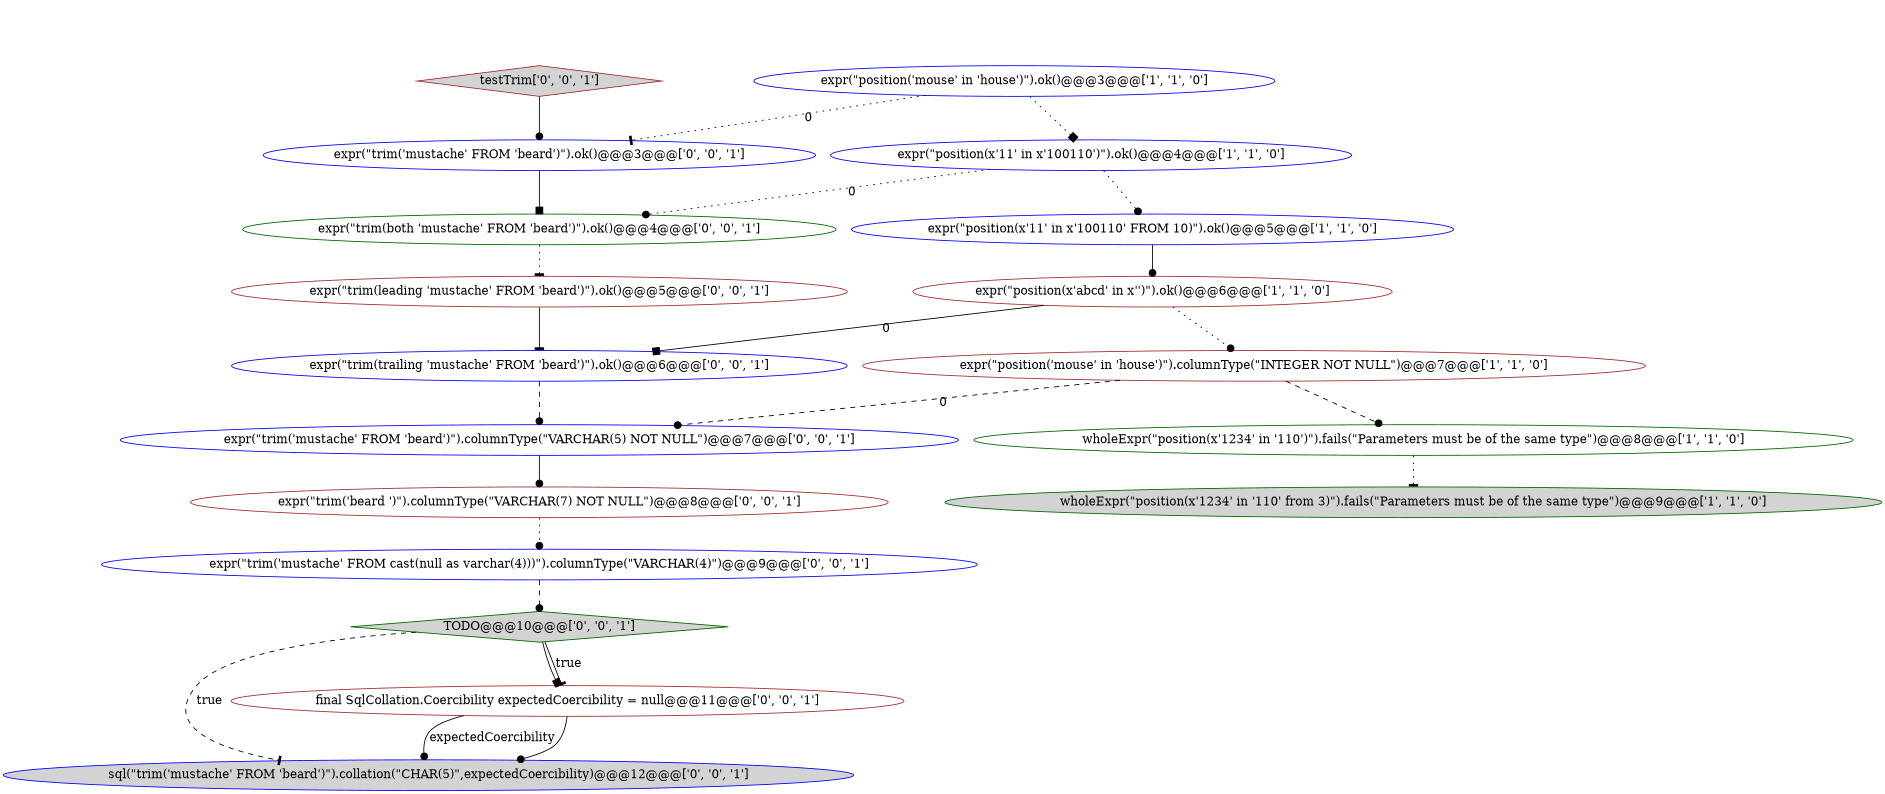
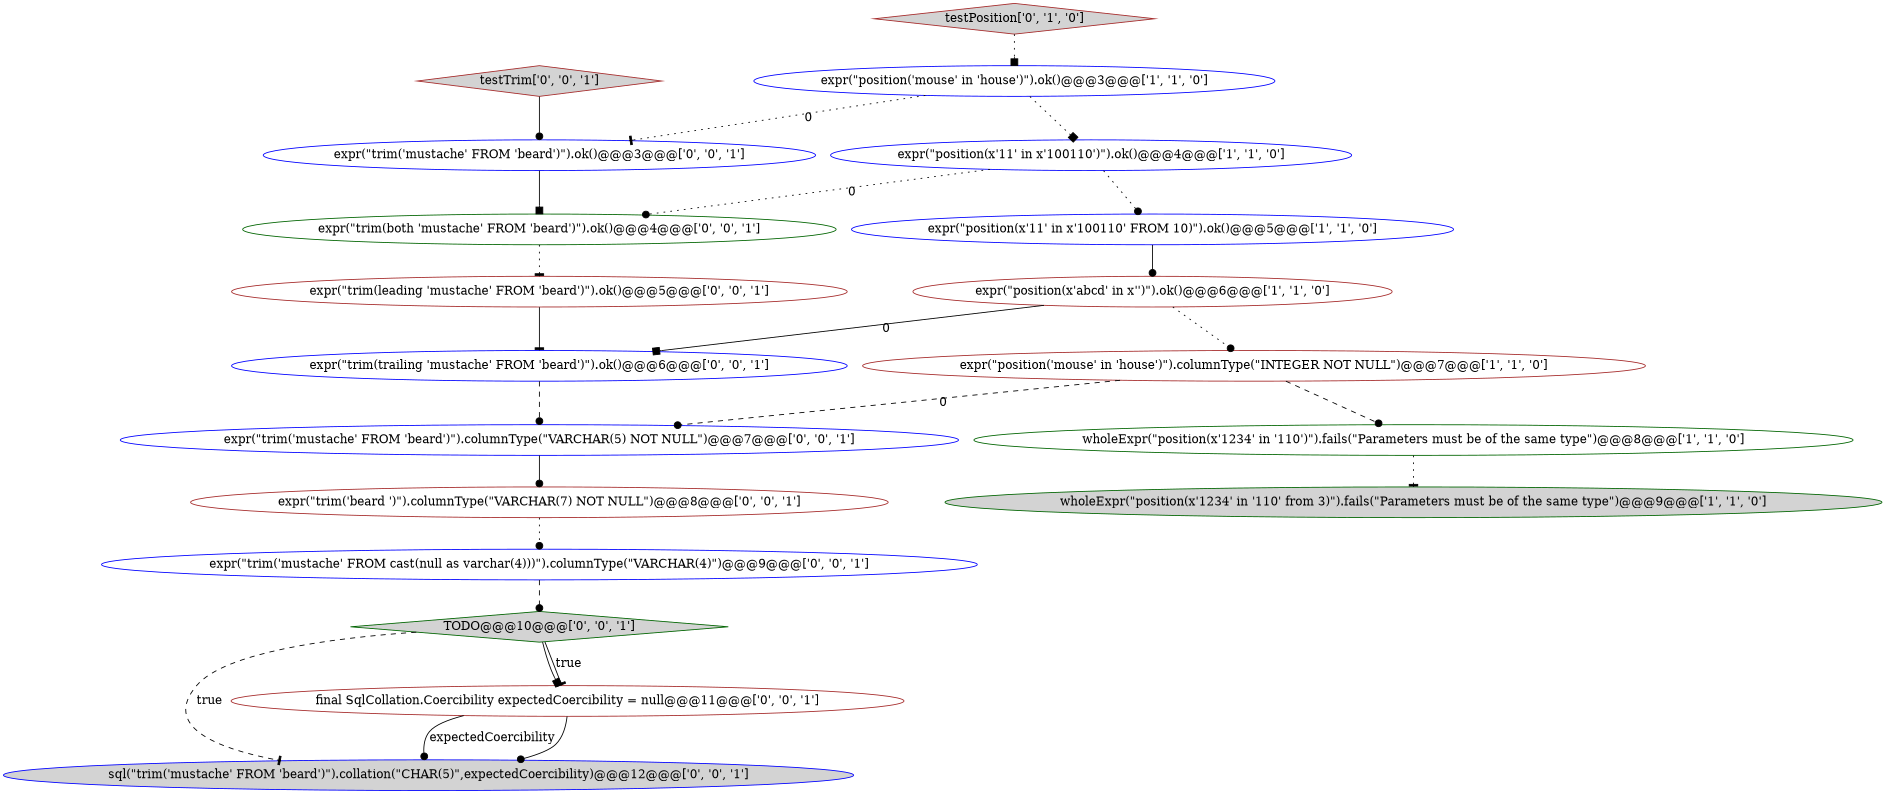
  digraph {
    node [color=blue fillcolor=white shape=ellipse style=filled]
    edge [arrowhead=dot style=solid]
    n1 [label="expr(\"position(x'11' in x'100110' FROM 10)\").ok()@@@5@@@['1', '1', '0']"]
    n2 [color=brown label="expr(\"position(x'abcd' in x'')\").ok()@@@6@@@['1', '1', '0']"]
    n3 [label="expr(\"trim(trailing 'mustache' FROM 'beard')\").ok()@@@6@@@['0', '0', '1']"]
    n4 [color=brown label="expr(\"position('mouse' in 'house')\").columnType(\"INTEGER NOT NULL\")@@@7@@@['1', '1', '0']"]
    n5 [label="expr(\"position(x'11' in x'100110')\").ok()@@@4@@@['1', '1', '0']"]
    n6 [color=darkgreen label="expr(\"trim(both 'mustache' FROM 'beard')\").ok()@@@4@@@['0', '0', '1']"]
    n7 [color=brown label="expr(\"trim(leading 'mustache' FROM 'beard')\").ok()@@@5@@@['0', '0', '1']"]
+   n8 [color=brown fillcolor=lightgray label="testPosition['0', '1', '0']" shape=diamond]
    n9 [label="expr(\"position('mouse' in 'house')\").ok()@@@3@@@['1', '1', '0']"]
    n10 [label="expr(\"trim('mustache' FROM 'beard')\").ok()@@@3@@@['0', '0', '1']"]
    n11 [color=brown fillcolor=lightgray label="testTrim['0', '0', '1']" shape=diamond]
    n12 [color=darkgreen fillcolor=lightgray label="TODO@@@10@@@['0', '0', '1']" shape=diamond]
    n13 [fillcolor=lightgray label="sql(\"trim('mustache' FROM 'beard')\").collation(\"CHAR(5)\",expectedCoercibility)@@@12@@@['0', '0', '1']"]
    n14 [color=brown label="final SqlCollation.Coercibility expectedCoercibility = null@@@11@@@['0', '0', '1']"]
    n15 [label="expr(\"trim('mustache' FROM cast(null as varchar(4)))\").columnType(\"VARCHAR(4)\")@@@9@@@['0', '0', '1']"]
    n16 [label="expr(\"trim('mustache' FROM 'beard')\").columnType(\"VARCHAR(5) NOT NULL\")@@@7@@@['0', '0', '1']"]
    n17 [color=brown label="expr(\"trim('beard ')\").columnType(\"VARCHAR(7) NOT NULL\")@@@8@@@['0', '0', '1']"]
    n18 [color=darkgreen label="wholeExpr(\"position(x'1234' in '110')\").fails(\"Parameters must be of the same type\")@@@8@@@['1', '1', '0']"]
    n19 [color=darkgreen fillcolor=lightgray label="wholeExpr(\"position(x'1234' in '110' from 3)\").fails(\"Parameters must be of the same type\")@@@9@@@['1', '1', '0']"]
    n1 -> n2
    n2 -> n3 [arrowhead=box label=0]
    n2 -> n4 [style=dotted]
    n3 -> n16 [style=dashed]
    n4 -> n16 [label=0 style=dashed]
    n4 -> n18 [style=dashed]
    n5 -> n1 [style=dotted]
    n5 -> n6 [label=0 style=dotted]
    n6 -> n7 [arrowhead=tee style=dotted]
    n7 -> n3 [arrowhead=tee]
+   n8 -> n9 [arrowhead=box style=dotted]
    n9 -> n5 [arrowhead=box style=dotted]
    n9 -> n10 [arrowhead=tee label=0 style=dotted]
    n10 -> n6 [arrowhead=box]
    n11 -> n10
    n12 -> n13 [arrowhead=tee label=true style=dashed]
    n12 -> n14 [arrowhead=box]
    n12 -> n14 [arrowhead=tee label=true]
    n14 -> n13 [label=expectedCoercibility]
    n14 -> n13
    n15 -> n12 [style=dashed]
    n16 -> n17
    n17 -> n15 [style=dotted]
    n18 -> n19 [arrowhead=tee style=dotted]
  }
